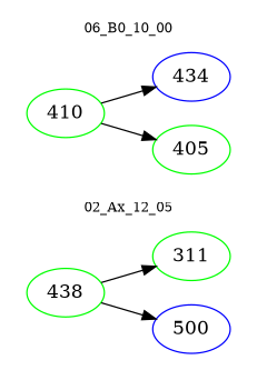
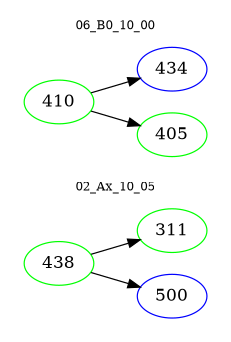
  digraph {
    rankdir=LR
    node [color=green]
    edge [color=black]
    n1 [label=438]
    n2 [color=blue label=500]
    n3 [label=311]
    n4 [label=410]
    n5 [label=405]
    n6 [color=blue label=434]
    subgraph cluster_1 {
      color=white
      fontsize=10
-     label="02_Ax_12_05"
+     label="02_Ax_10_05"
      n1
      n2
      n3
    }
    subgraph cluster_2 {
      color=white
      fontsize=10
      label="06_B0_10_00"
      n4
      n5
      n6
    }
    n1 -> n2
    n1 -> n3
    n4 -> n5
    n4 -> n6
  }
